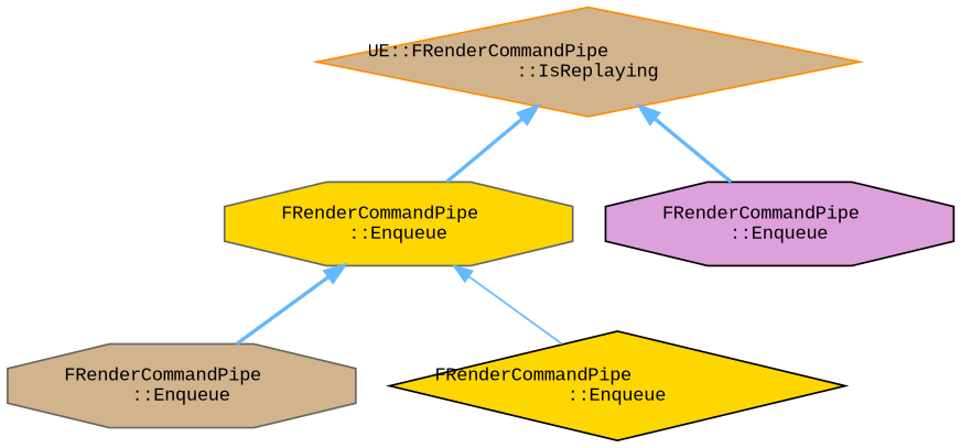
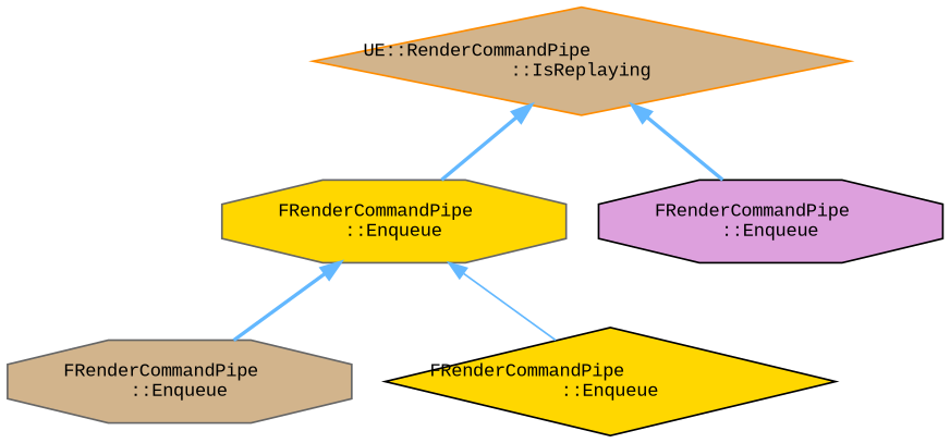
  digraph {
    rankdir=TB
    fontname="Liberation Mono"
    node [color=gray40 fillcolor=tan fontname="Liberation Mono" fontsize=10 shape=octagon style=filled]
    edge [color=steelblue1 dir=back fontname="Liberation Mono" fontsize=10 labelfontname=Helvetica labelfontsize=10 style=bold]
-   n1 [color=darkorange fontcolor=black height=0.2 label="UE::FRenderCommandPipe\l::IsReplaying" shape=diamond width=0.4]
+   n1 [color=darkorange fontcolor=black height=0.2 label="UE::RenderCommandPipe\l::IsReplaying" shape=diamond width=0.4]
    n2 [fillcolor=gold height=0.2 label="FRenderCommandPipe\l::Enqueue" width=0.4]
    n3 [color=black fillcolor=plum height=0.2 label="FRenderCommandPipe\l::Enqueue" width=0.4]
    n4 [height=0.2 label="FRenderCommandPipe\l::Enqueue" width=0.4]
    n5 [color=black fillcolor=gold height=0.2 label="FRenderCommandPipe\l::Enqueue" shape=diamond width=0.4]
    n1 -> n2
    n1 -> n3
    n2 -> n4
    n2 -> n5 [style=solid]
  }
